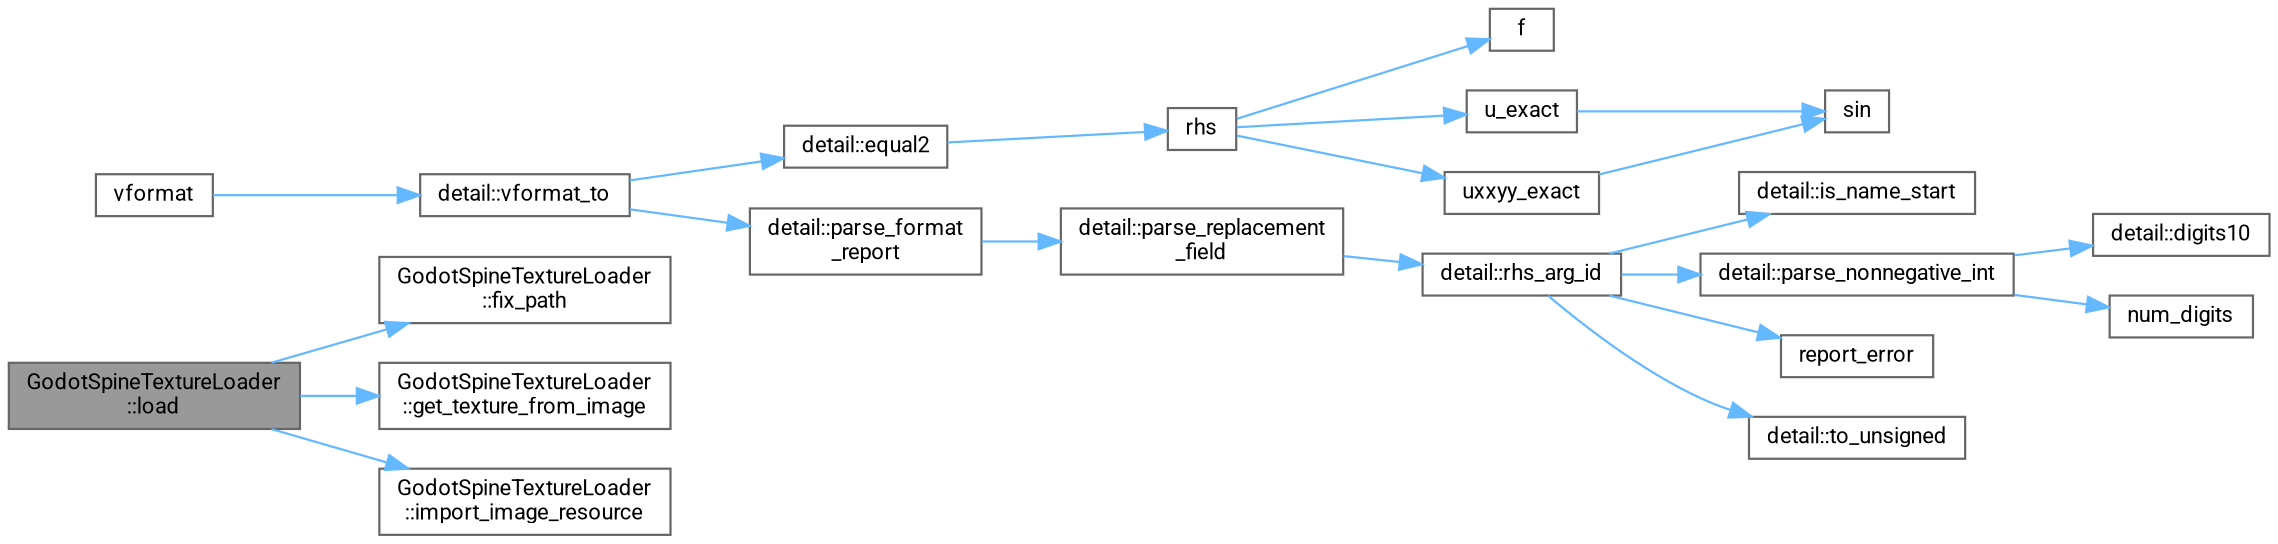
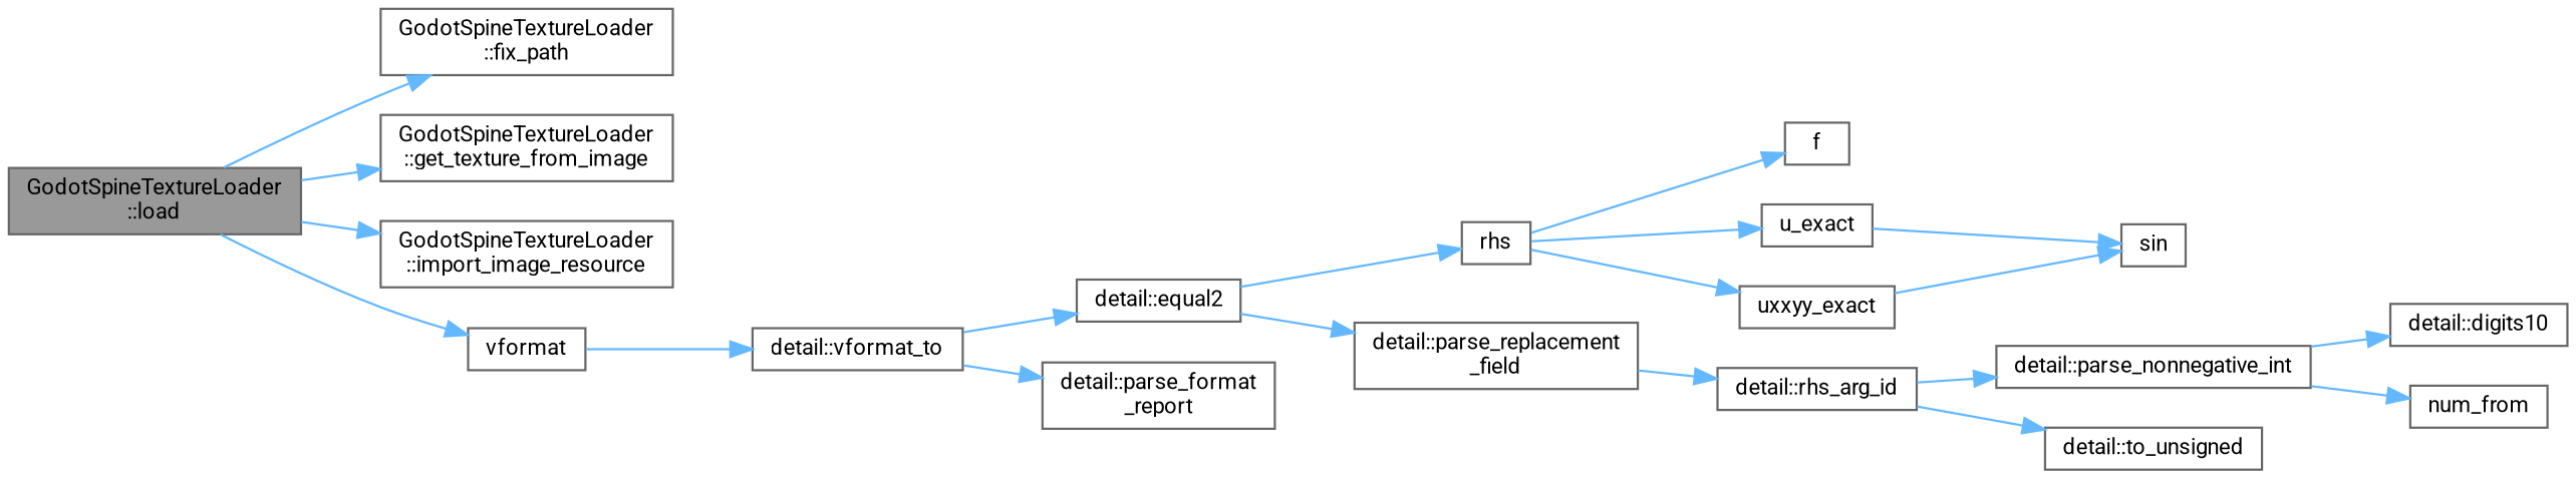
  digraph {
    fontname=Roboto
    rankdir=LR
    node [color=grey40 fillcolor=white fontname=Roboto fontsize=10 shape=box style=filled]
    edge [color=steelblue1 fontname=Roboto fontsize=10 labelfontname=Helvetica labelfontsize=10 style=solid]
    n1 [color=gray40 fillcolor=grey60 fontcolor=black height=0.2 label="GodotSpineTextureLoader\l::load" width=0.4]
    n2 [height=0.2 label="GodotSpineTextureLoader\l::fix_path" width=0.4]
    n3 [height=0.2 label="GodotSpineTextureLoader\l::get_texture_from_image" width=0.4]
    n4 [height=0.2 label="GodotSpineTextureLoader\l::import_image_resource" width=0.4]
    n5 [height=0.2 label=vformat width=0.4]
    n6 [height=0.2 label="detail::vformat_to" width=0.4]
    n7 [height=0.2 label="detail::equal2" width=0.4]
    n8 [height=0.2 label="detail::parse_format\l_report" width=0.4]
    n9 [height=0.2 label=rhs width=0.4]
    n10 [height=0.2 label="detail::parse_replacement\l_field" width=0.4]
    n11 [height=0.2 label=f width=0.4]
    n12 [height=0.2 label=u_exact width=0.4]
    n13 [height=0.2 label=uxxyy_exact width=0.4]
    n14 [height=0.2 label=sin width=0.4]
    n15 [height=0.2 label="detail::rhs_arg_id" width=0.4]
-   n16 [height=0.2 label="detail::is_name_start" width=0.4]
    n17 [height=0.2 label="detail::parse_nonnegative_int" width=0.4]
-   n18 [height=0.2 label=report_error width=0.4]
    n19 [height=0.2 label="detail::to_unsigned" width=0.4]
    n20 [height=0.2 label="detail::digits10" width=0.4]
-   n21 [height=0.2 label=num_digits width=0.4]
+   n21 [height=0.2 label=num_from width=0.4]
    n1 -> n2
    n1 -> n3
    n1 -> n4
+   n1 -> n5
    n5 -> n6
    n6 -> n7
    n6 -> n8
    n7 -> n9
-   n8 -> n10
+   n7 -> n10
    n9 -> n11
    n9 -> n12
    n9 -> n13
    n10 -> n15
    n12 -> n14
    n13 -> n14
-   n15 -> n16
    n15 -> n17
-   n15 -> n18
    n15 -> n19
    n17 -> n20
    n17 -> n21
  }
